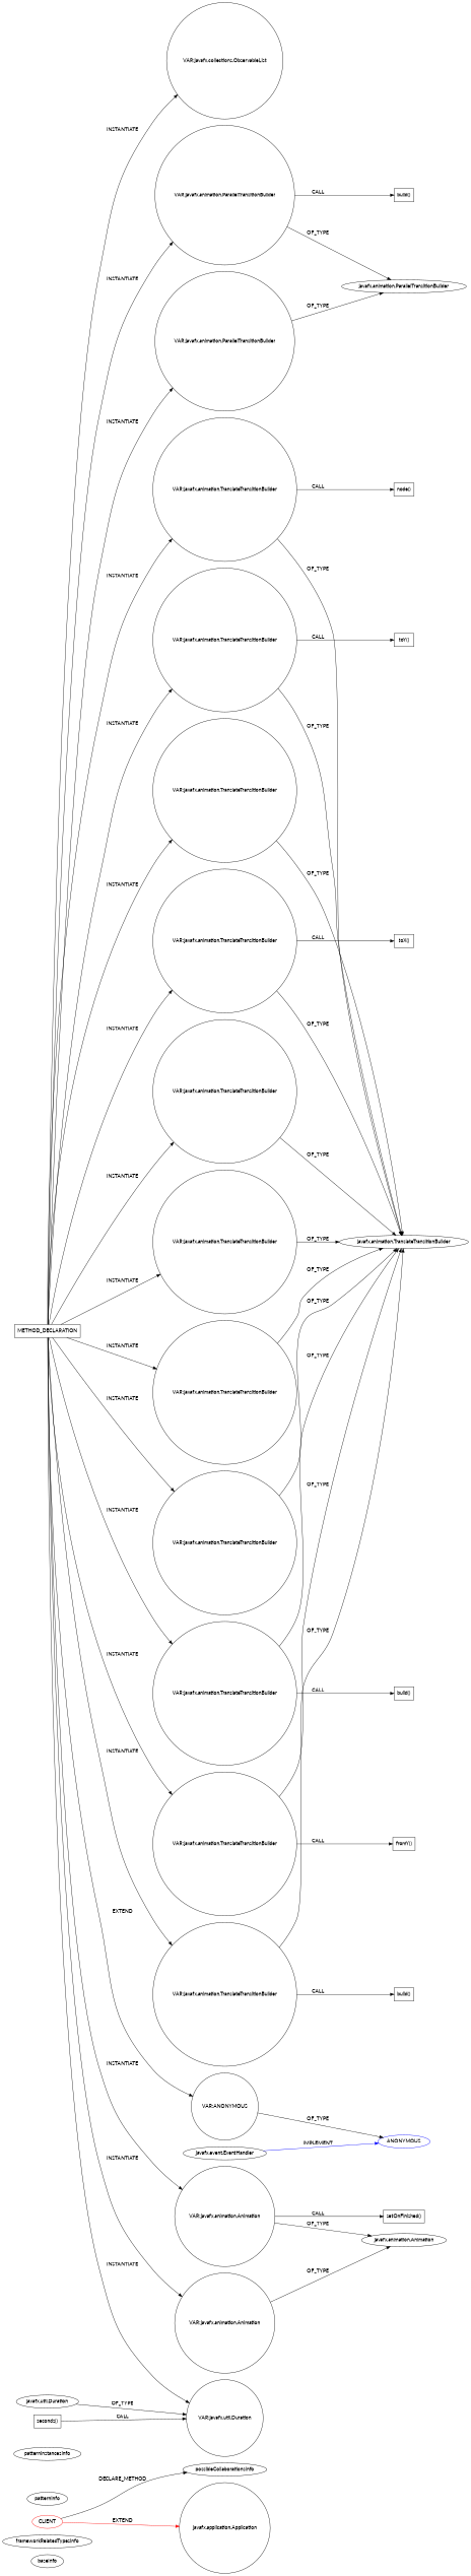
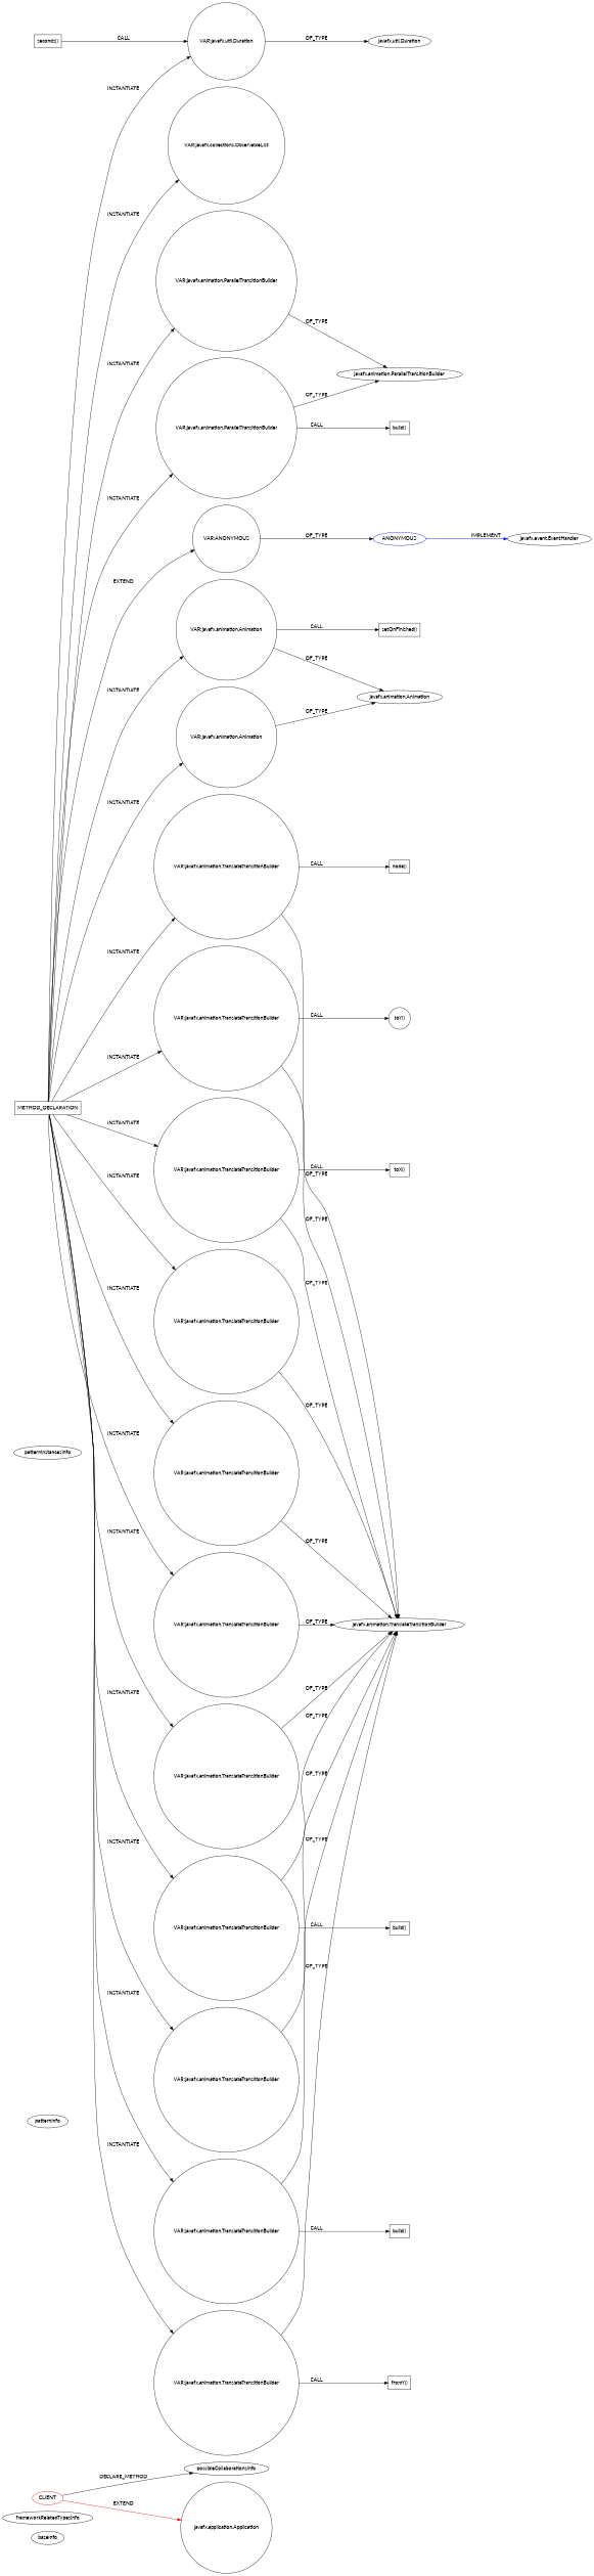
  digraph {
    fontname=Lato
    rankdir=LR
    node [fontname=Lato isFrameworkType=false vertexType=VARIABLE_EXPRESION shape=circle]
    edge [fontname=Lato]
    baseInfo [category=pattern graphId=4643 isAnonymous=false possibleRelation=true isFrameworkType="" vertexType="" shape=""]
    frameworkRelatedTypesInfo [0="javafx.application.Application" isFrameworkType="" vertexType="" shape=""]
    possibleCollaborationsInfo [0="4643~INSTANTIATION-CLIENT_METHOD_DECLARATION-~javafx.application.Application ~javafx.event.EventHandler ~false~true" isFrameworkType="" vertexType="" shape=""]
    patternInfo [frequency=2.0 patternRootClient=0 isFrameworkType="" vertexType="" shape=""]
    patternInstancesInfo [0="Maxxa-MT-common~/Maxxa-MT-common/MT-common-master/src/cz/commons/example/animation/SimpleAnimationExample.java~SimpleAnimationExample~908" 1="Maxxa-MT-common~/Maxxa-MT-common/MT-common-master/src/cz/commons/example/graphics/branchNode/BranchElementExample.java~BranchElementExample~916" isFrameworkType="" vertexType="" shape=""]
    n6 [label="javafx.animation.ParallelTransitionBuilder" vertexType=FRAMEWORK_CLASS_TYPE shape=""]
    n7 [label="VAR:javafx.animation.ParallelTransitionBuilder"]
    n8 [label="VAR:javafx.animation.ParallelTransitionBuilder"]
    n9 [label="build()" shape=box vertexType=INSIDE_CALL]
    n10 [label=METHOD_DECLARATION shape=box vertexType=CLIENT_METHOD_DECLARATION]
    n11 [label="VAR:ANONYMOUS"]
    n12 [label="VAR:javafx.util.Duration"]
    n13 [label="VAR:javafx.animation.TranslateTransitionBuilder"]
    n14 [label="VAR:javafx.animation.TranslateTransitionBuilder"]
    n15 [label="VAR:javafx.animation.TranslateTransitionBuilder"]
    n16 [label="VAR:javafx.animation.TranslateTransitionBuilder"]
    n17 [label="VAR:javafx.animation.TranslateTransitionBuilder"]
    n18 [label="VAR:javafx.animation.TranslateTransitionBuilder"]
    n19 [label="VAR:javafx.animation.TranslateTransitionBuilder"]
    n20 [label="VAR:javafx.animation.TranslateTransitionBuilder"]
    n21 [label="VAR:javafx.animation.TranslateTransitionBuilder"]
    n22 [label="VAR:javafx.animation.TranslateTransitionBuilder"]
    n23 [label="VAR:javafx.animation.TranslateTransitionBuilder"]
    n24 [label="VAR:javafx.animation.Animation"]
    n25 [label="VAR:javafx.animation.Animation"]
    n26 [label="VAR:javafx.collections.ObservableList"]
    n27 [color=blue label=ANONYMOUS vertexType=REFERENCE_ANONYMOUS_DECLARATION shape=""]
    n28 [label="javafx.util.Duration" vertexType=FRAMEWORK_CLASS_TYPE shape=""]
    n29 [label="javafx.animation.TranslateTransitionBuilder" vertexType=FRAMEWORK_CLASS_TYPE shape=""]
    n30 [label="node()" shape=box vertexType=INSIDE_CALL]
-   n31 [label="toY()" shape=box vertexType=INSIDE_CALL]
+   n31 [label="toY()" vertexType=INSIDE_CALL]
    n32 [label="toX()" shape=box vertexType=INSIDE_CALL]
    n33 [label="fromY()" shape=box vertexType=INSIDE_CALL]
    n34 [label="build()" shape=box vertexType=INSIDE_CALL]
    n35 [label="build()" shape=box vertexType=INSIDE_CALL]
    n36 [label="setOnFinished()" shape=box vertexType=INSIDE_CALL]
    n37 [label="javafx.animation.Animation" vertexType=FRAMEWORK_CLASS_TYPE shape=""]
    n38 [color=red label=CLIENT vertexType=ROOT_CLIENT_CLASS_DECLARATION shape=""]
    n39 [label="javafx.application.Application" vertexType=FRAMEWORK_CLASS_TYPE]
    n40 [label="javafx.event.EventHandler" vertexType=FRAMEWORK_INTERFACE_TYPE shape=""]
    n41 [label="seconds()" shape=box vertexType=INSIDE_CALL]
    n7 -> n6 [label=OF_TYPE]
    n8 -> n6 [label=OF_TYPE]
    n8 -> n9 [label=CALL]
    n10 -> n7 [label=INSTANTIATE]
    n10 -> n8 [label=INSTANTIATE]
    n10 -> n11 [label=EXTEND]
    n10 -> n12 [label=INSTANTIATE]
    n10 -> n13 [label=INSTANTIATE]
    n10 -> n14 [label=INSTANTIATE]
    n10 -> n15 [label=INSTANTIATE]
    n10 -> n16 [label=INSTANTIATE]
    n10 -> n17 [label=INSTANTIATE]
    n10 -> n18 [label=INSTANTIATE]
    n10 -> n19 [label=INSTANTIATE]
    n10 -> n20 [label=INSTANTIATE]
    n10 -> n21 [label=INSTANTIATE]
    n10 -> n22 [label=INSTANTIATE]
    n10 -> n23 [label=INSTANTIATE]
    n10 -> n24 [label=INSTANTIATE]
    n10 -> n25 [label=INSTANTIATE]
    n10 -> n26 [label=INSTANTIATE]
    n11 -> n27 [label=OF_TYPE]
-   n28 -> n12 [label=OF_TYPE]
+   n12 -> n28 [label=OF_TYPE]
    n13 -> n29 [label=OF_TYPE]
    n14 -> n29 [label=OF_TYPE]
    n15 -> n29 [label=OF_TYPE]
    n15 -> n30 [label=CALL]
    n16 -> n29 [label=OF_TYPE]
    n16 -> n31 [label=CALL]
    n17 -> n29 [label=OF_TYPE]
    n18 -> n29 [label=OF_TYPE]
    n18 -> n32 [label=CALL]
    n19 -> n29 [label=OF_TYPE]
    n19 -> n33 [label=CALL]
    n20 -> n29 [label=OF_TYPE]
    n21 -> n29 [label=OF_TYPE]
    n21 -> n34 [label=CALL]
    n22 -> n29 [label=OF_TYPE]
    n23 -> n29 [label=OF_TYPE]
    n23 -> n35 [label=CALL]
    n24 -> n36 [label=CALL]
    n24 -> n37 [label=OF_TYPE]
    n25 -> n37 [label=OF_TYPE]
-   n40 -> n27 [color=blue label=IMPLEMENT]
+   n27 -> n40 [color=blue label=IMPLEMENT]
    n38 -> possibleCollaborationsInfo [label=DECLARE_METHOD]
    n38 -> n39 [color=red label=EXTEND]
    n41 -> n12 [label=CALL]
  }
